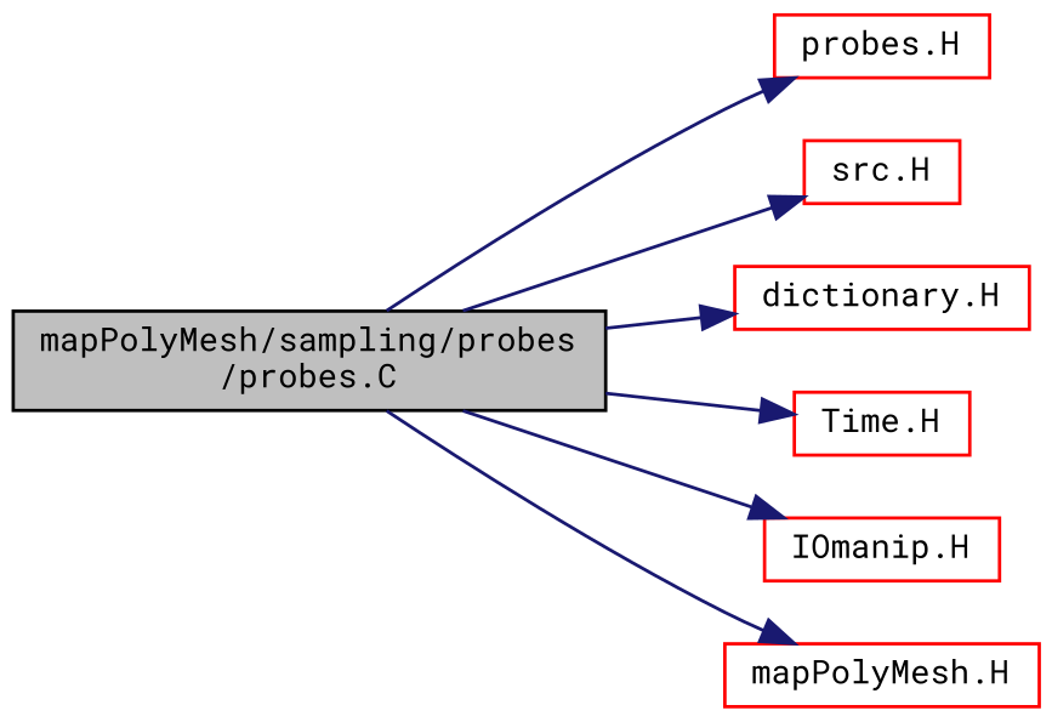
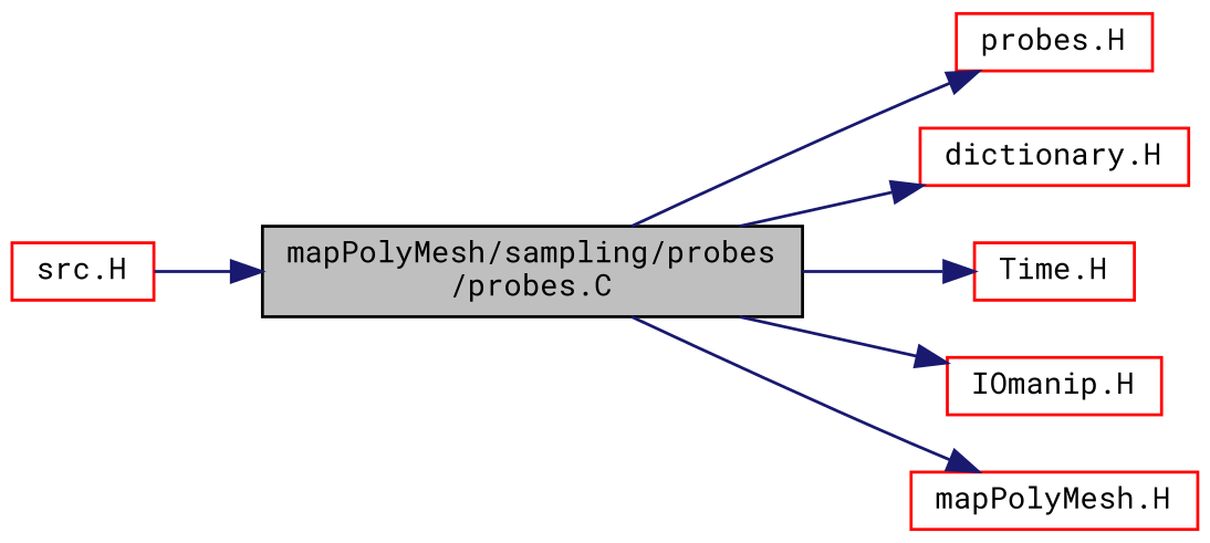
  digraph {
    fontname="Roboto Mono"
    rankdir=LR
    node [color=red fontname="Roboto Mono" fontsize=10 shape=record]
    edge [color=midnightblue fontname="Roboto Mono" fontsize=10 labelfontname=FreeSans labelfontsize=10 style=solid]
    n1 [color=black fillcolor=grey75 fontcolor=black height=0.2 label="mapPolyMesh/sampling/probes\l/probes.C" style=filled width=0.4]
    n2 [height=0.2 label="probes.H" width=0.4]
    n3 [height=0.2 label="src.H" width=0.4]
    n4 [height=0.2 label="dictionary.H" width=0.4]
    n5 [height=0.2 label="Time.H" width=0.4]
    n6 [height=0.2 label="IOmanip.H" width=0.4]
    n7 [height=0.2 label="mapPolyMesh.H" width=0.4]
    n1 -> n2
-   n1 -> n3
+   n3 -> n1
    n1 -> n4
    n1 -> n5
    n1 -> n6
    n1 -> n7
  }
